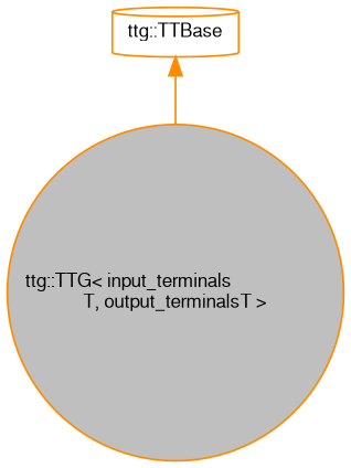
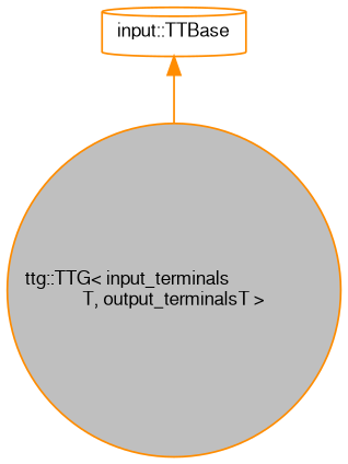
  digraph {
    node [color=darkorange fontname=FreeSans fontsize=10 style=filled]
    n1 [fillcolor=grey75 fontcolor=black height=0.2 label="ttg::TTG\< input_terminals\lT, output_terminalsT \>" shape=circle width=0.4]
-   n2 [fillcolor=white height=0.2 label="ttg::TTBase" shape=cylinder width=0.4]
+   n2 [fillcolor=white height=0.2 label="input::TTBase" shape=cylinder width=0.4]
    n2 -> n1 [color=darkorange dir=back fontname=FreeSans fontsize=10 labelfontname=FreeSans labelfontsize=10 style=solid]
  }
